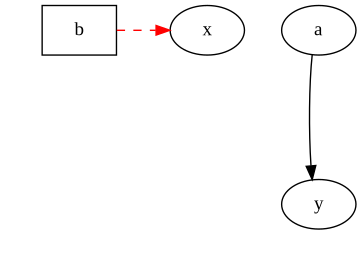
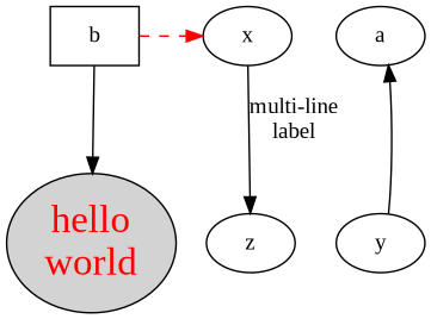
  digraph {
    fontname="Liberation Serif"
    node [fontname="Liberation Serif"]
    edge [fontname="Liberation Serif"]
    b [shape=box]
    x
+   n3 [fontcolor=red fontsize=24 label="hello\nworld" style=filled " color"=blue]
+   z
    a
    y
    subgraph sub_1 {
      rank=same
      b
      x
    }
    subgraph sub_2 {
      rank=same
      b
      x
    }
    subgraph sub_3 {
      rank=same
      b
      x
    }
    subgraph sub_4 {
      rank=same
      b
      x
    }
    subgraph sub_5 {
      rank=same
      b
      x
    }
    b -> x [color=red style=dashed]
-   a -> y
+   b -> n3
+   x -> z [label="multi-line\nlabel"]
+   y -> a
  }
